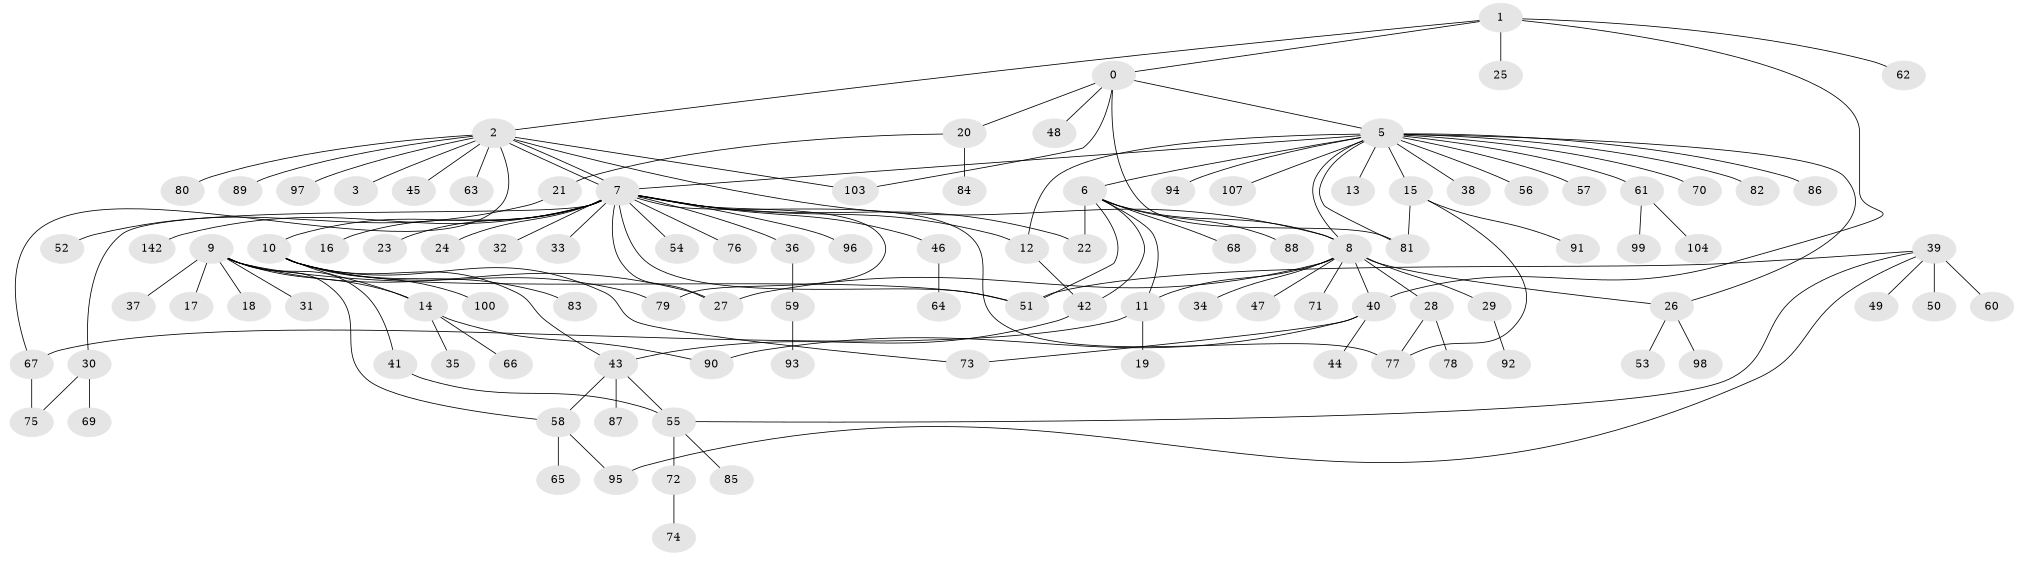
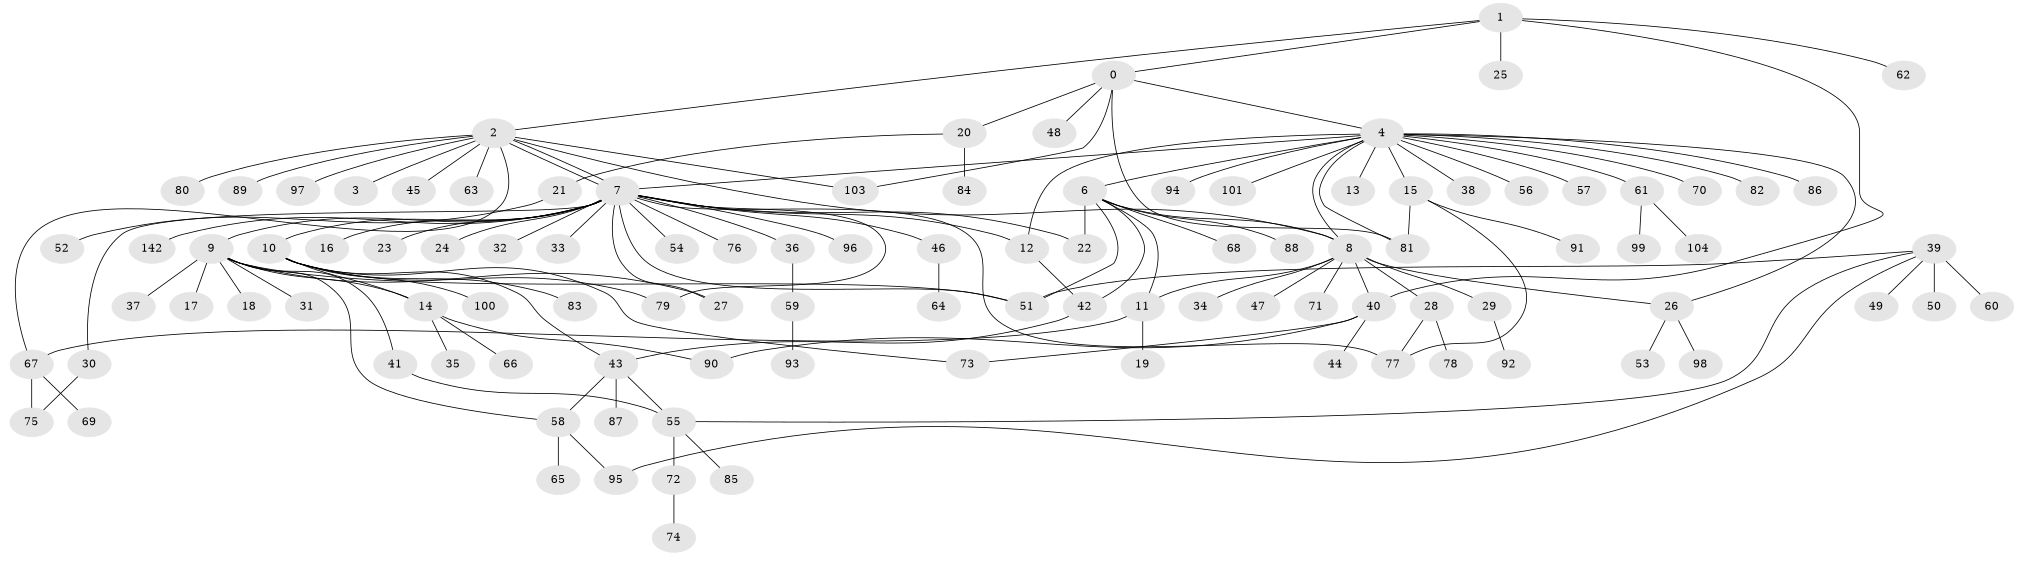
  graph {
    node [color=gray90 style=filled]
    1
    2
    n3 [label=0]
    25
    40
    62
    3
    7
    8
    45
    63
    67
    80
    89
    97
    103
-   5
+   5 [label=4]
    20
    48
    81
    73
    90
    44
    12
    22
    51
    9
    10
    16
    23
    24
    27
    30
    32
    33
    36
    46
    54
    76
    77
    79
    96
    n43 [label=142]
    26
    11
    28
    29
    34
    47
    71
    75
    69
    6
    13
    15
    38
    56
    57
    61
    70
    82
    86
    94
-   101 [label=107]
+   101
    21
    84
    42
    68
    88
    91
    53
    98
    99
    104
    19
    43
    14
    17
    18
    31
    37
    41
    58
    83
    100
    59
    39
    49
    50
    55
    60
    95
    64
    78
    92
    35
    66
    65
    87
    52
    93
    72
    85
    74
    1 -- 2
    1 -- n3
    1 -- 25
    1 -- 40
    1 -- 62
    2 -- 3
    2 -- 7
    2 -- 7
    2 -- 8
    2 -- 45
    2 -- 63
    2 -- 67
    2 -- 80
    2 -- 89
    2 -- 97
    2 -- 103
    n3 -- 103
    n3 -- 5
    n3 -- 20
    n3 -- 48
    n3 -- 81
    40 -- 73
    40 -- 90
    40 -- 44
    7 -- 12
    7 -- 22
    7 -- 51
+   7 -- 9
    7 -- 10
    7 -- 16
    7 -- 23
    7 -- 24
    7 -- 27
    7 -- 30
    7 -- 32
    7 -- 33
    7 -- 36
    7 -- 46
    7 -- 54
    7 -- 76
    7 -- 77
    7 -- 79
    7 -- 96
    7 -- n43
    8 -- 40
-   8 -- 27
    8 -- 26
    8 -- 11
    8 -- 28
    8 -- 29
    8 -- 34
    8 -- 47
    8 -- 71
    67 -- 75
-   30 -- 69
+   67 -- 69
    5 -- 7
    5 -- 8
    5 -- 81
    5 -- 12
    5 -- 26
    5 -- 6
    5 -- 13
    5 -- 15
    5 -- 38
    5 -- 56
    5 -- 57
    5 -- 61
    5 -- 70
    5 -- 82
    5 -- 86
    5 -- 94
    5 -- 101
    20 -- 21
    20 -- 84
    12 -- 42
    9 -- 51
    9 -- 27
    9 -- 14
    9 -- 17
    9 -- 18
    9 -- 31
    9 -- 37
    9 -- 41
    9 -- 58
    10 -- 73
    10 -- 79
    10 -- 43
    10 -- 14
    10 -- 83
    10 -- 100
    30 -- 75
    36 -- 59
    46 -- 64
    26 -- 53
    26 -- 98
    11 -- 67
    11 -- 19
    28 -- 77
    28 -- 78
    29 -- 92
    6 -- 8
    6 -- 22
    6 -- 51
    6 -- 11
    6 -- 42
    6 -- 68
    6 -- 88
    15 -- 81
    15 -- 77
    15 -- 91
    61 -- 99
    61 -- 104
    21 -- 52
    42 -- 43
    43 -- 58
    43 -- 55
    43 -- 87
    14 -- 90
    14 -- 35
    14 -- 66
    41 -- 55
    58 -- 95
    58 -- 65
    59 -- 93
    39 -- 51
    39 -- 49
    39 -- 50
    39 -- 55
    39 -- 60
    39 -- 95
    55 -- 72
    55 -- 85
    72 -- 74
  }
